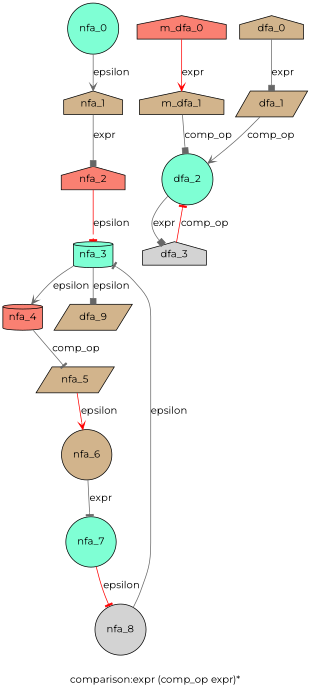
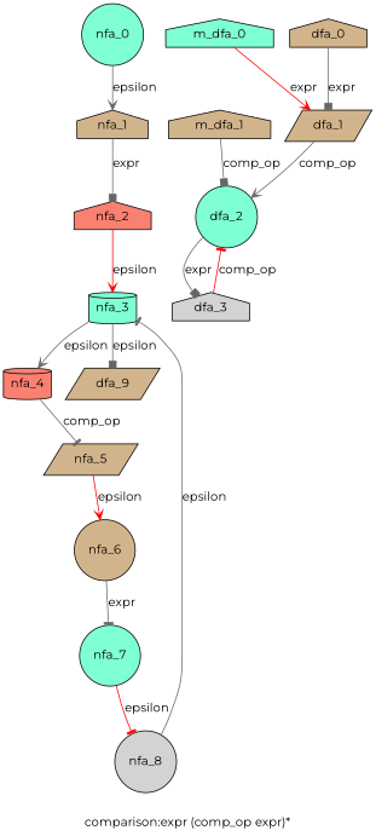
  digraph {
    fontname=Montserrat
    label="comparison:expr (comp_op expr)*"
    node [fillcolor=tan fontname=Montserrat shape=house style=filled]
    edge [arrowhead=vee color=gray40 fontname=Montserrat]
    nfa_0 [fillcolor=aquamarine shape=circle]
    nfa_1
    nfa_2 [fillcolor=salmon]
    nfa_3 [fillcolor=aquamarine shape=cylinder]
    nfa_4 [fillcolor=salmon shape=cylinder]
    n6 [label=dfa_9 shape=parallelogram]
    nfa_5 [shape=parallelogram]
    nfa_6 [shape=circle]
    nfa_7 [fillcolor=aquamarine shape=circle]
    nfa_8 [fillcolor=lightgrey shape=circle]
    dfa_1 [shape=parallelogram]
    dfa_0
    dfa_2 [fillcolor=aquamarine shape=circle]
    dfa_3 [fillcolor=lightgrey]
    m_dfa_1
-   m_dfa_0 [fillcolor=salmon]
+   m_dfa_0 [fillcolor=aquamarine]
    subgraph sub_1 {
      nfa_0
      nfa_1
      nfa_2
      nfa_3
      nfa_4
      n6
      nfa_5
      nfa_6
      nfa_7
      nfa_8
    }
    subgraph sub_2 {
      dfa_1
      dfa_0
      dfa_2
      dfa_3
    }
    subgraph sub_3 {
      m_dfa_1
      m_dfa_0
    }
    nfa_0 -> nfa_1 [label=epsilon]
    nfa_1 -> nfa_2 [arrowhead=box label=expr]
-   nfa_2 -> nfa_3 [arrowhead=tee color=red label=epsilon]
+   nfa_2 -> nfa_3 [color=red label=epsilon]
    nfa_3 -> nfa_4 [label=epsilon]
    nfa_3 -> n6 [arrowhead=box label=epsilon]
    nfa_4 -> nfa_5 [arrowhead=tee label=comp_op]
    nfa_5 -> nfa_6 [color=red label=epsilon]
    nfa_6 -> nfa_7 [arrowhead=tee label=expr]
    nfa_7 -> nfa_8 [arrowhead=tee color=red label=epsilon]
    nfa_8 -> nfa_3 [arrowhead=tee label=epsilon]
    dfa_1 -> dfa_2 [label=comp_op]
    dfa_0 -> dfa_1 [arrowhead=box label=expr]
    dfa_2 -> dfa_3 [arrowhead=box label=expr]
    dfa_3 -> dfa_2 [arrowhead=tee color=red label=comp_op]
    m_dfa_1 -> dfa_2 [arrowhead=box label=comp_op]
-   m_dfa_0 -> m_dfa_1 [color=red label=expr]
+   m_dfa_0 -> dfa_1 [color=red label=expr]
  }
